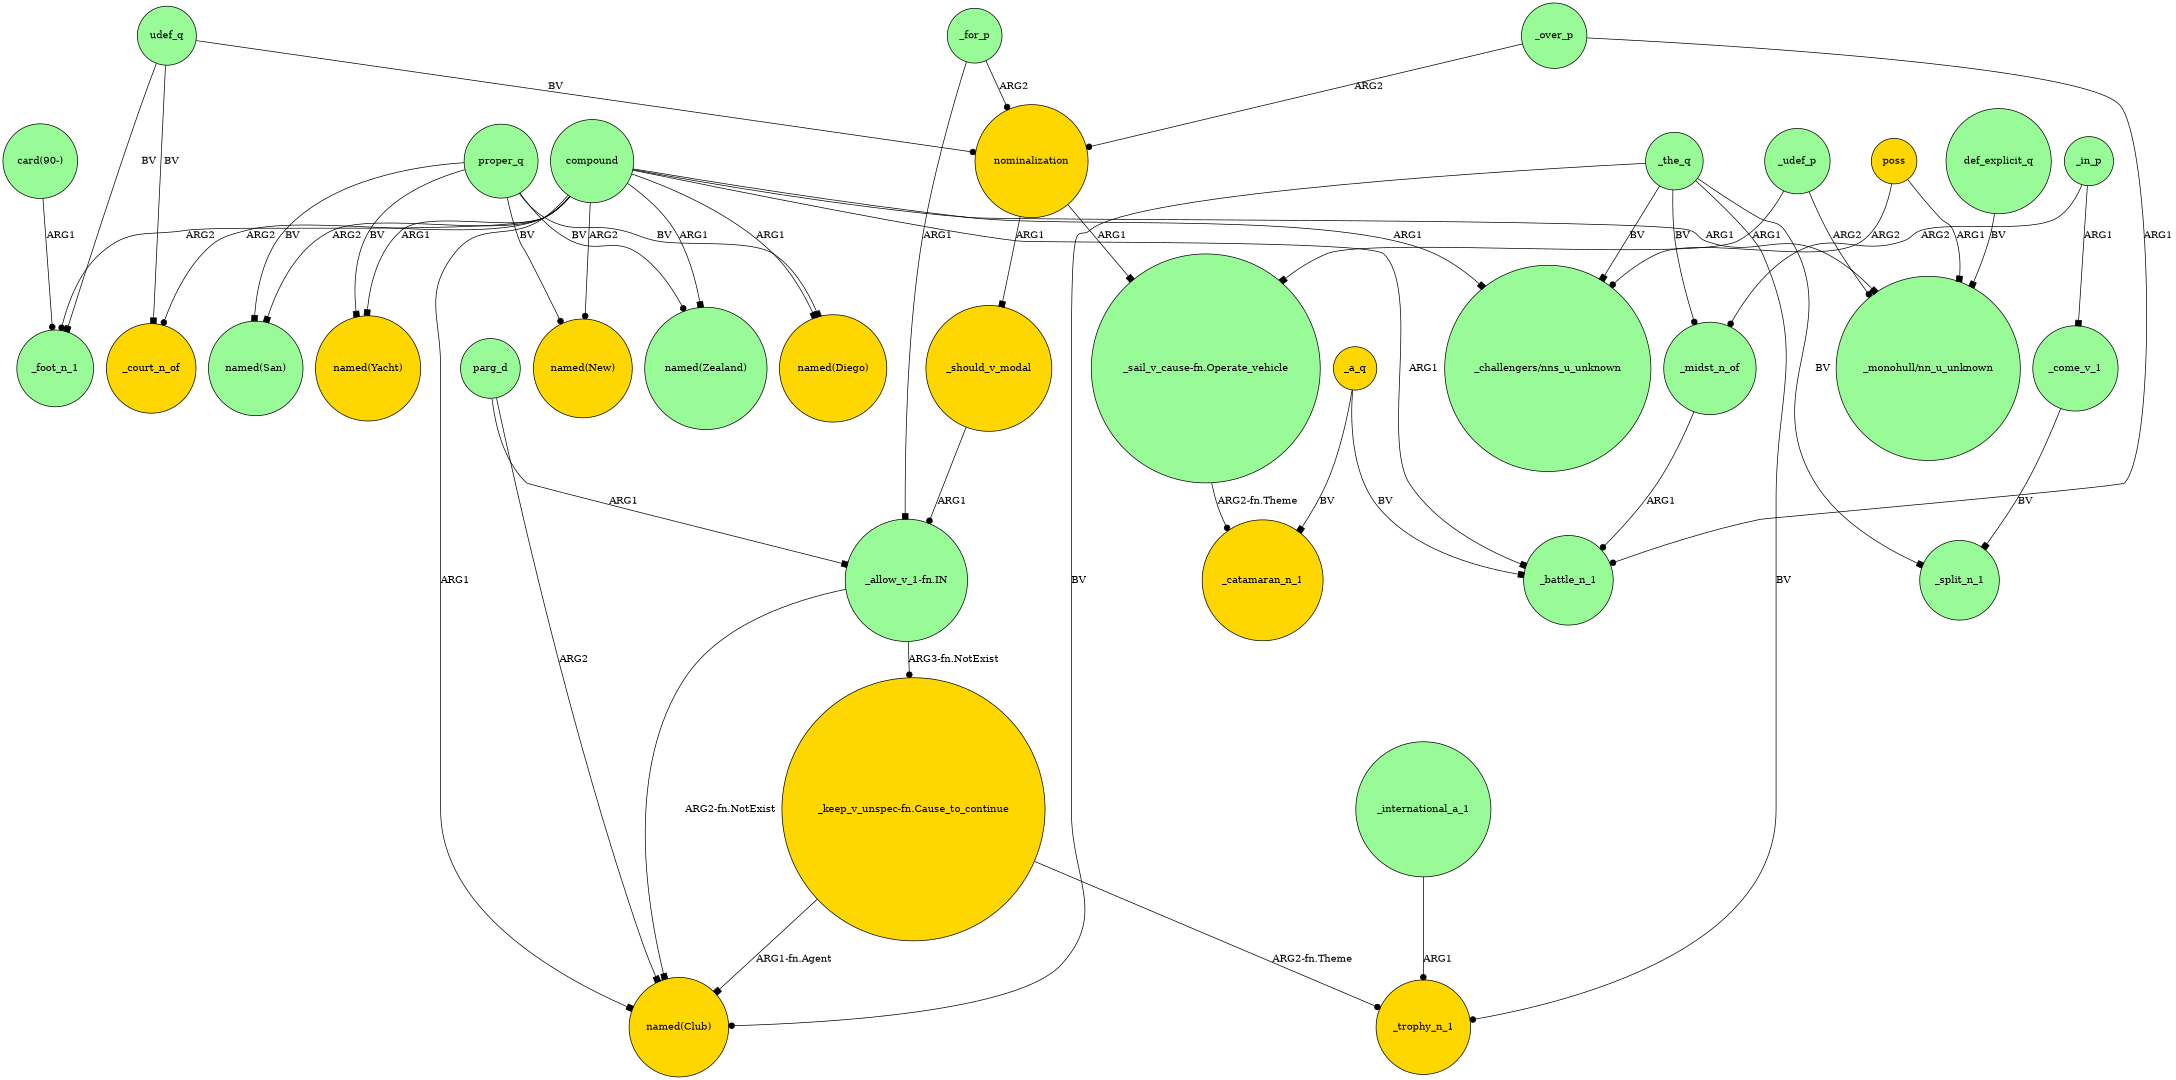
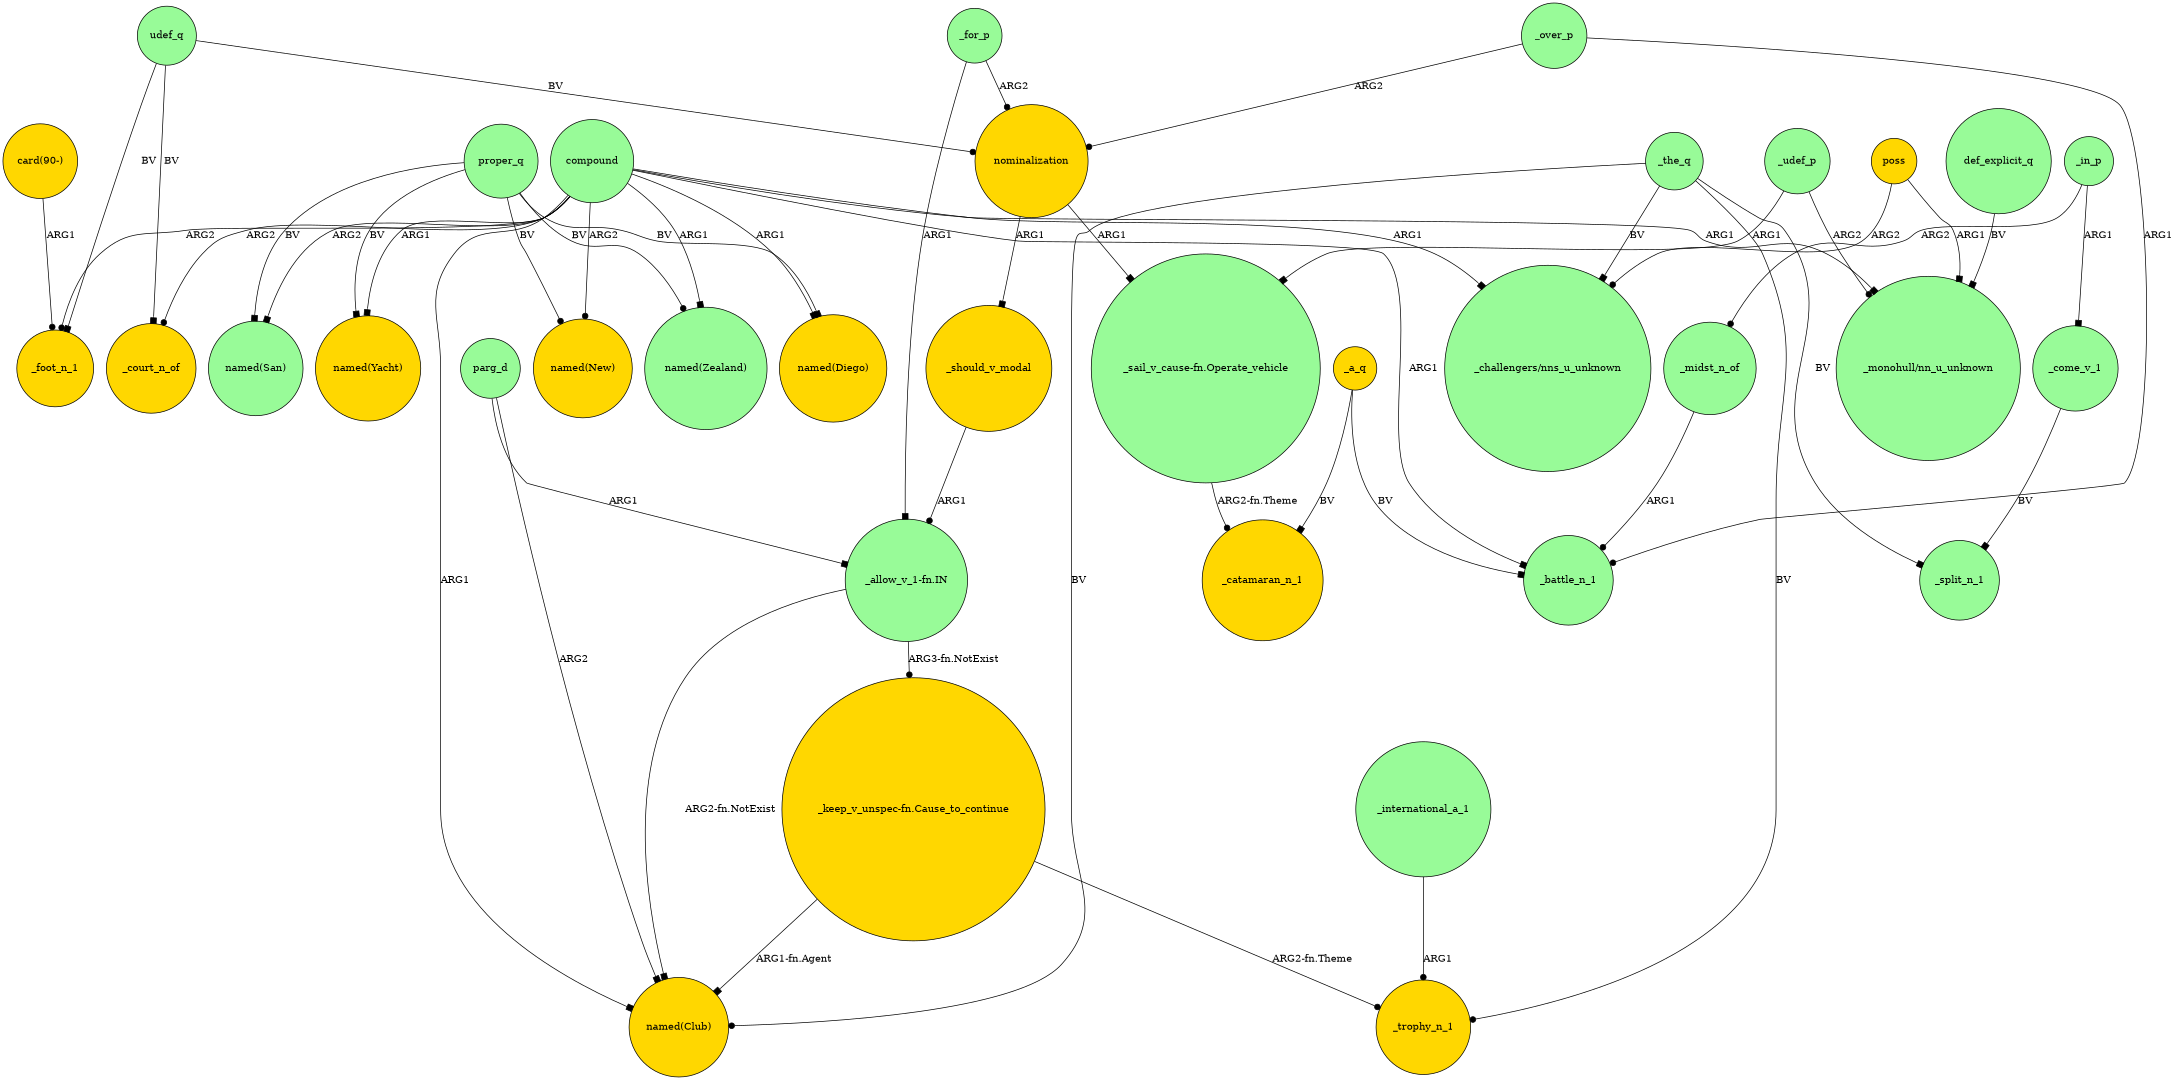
  digraph {
    node [fillcolor=palegreen shape=circle style=filled]
    edge [arrowhead=box]
    compound
-   _foot_n_1
+   _foot_n_1 [fillcolor=gold]
    "named(Diego)" [fillcolor=gold]
    "_monohull/nn_u_unknown"
    "named(New)" [fillcolor=gold]
    "_challengers/nns_u_unknown"
    "named(San)"
    "named(Yacht)" [fillcolor=gold]
    _court_n_of [fillcolor=gold]
    _battle_n_1
    "named(Club)" [fillcolor=gold]
    "named(Zealand)"
    proper_q
    n14 [label=_udef_p]
    "_sail_v_cause-fn.Operate_vehicle"
    _catamaran_n_1 [fillcolor=gold]
    _for_p
    "_allow_v_1-fn.IN"
    nominalization [fillcolor=gold]
    "_keep_v_unspec-fn.Cause_to_continue" [fillcolor=gold]
    _should_v_modal [fillcolor=gold]
    _trophy_n_1 [fillcolor=gold]
    _international_a_1
    udef_q
-   "card(90-)"
+   "card(90-)" [fillcolor=gold]
    _in_p
    _midst_n_of
    _come_v_1
    _split_n_1
    poss [fillcolor=gold]
    _the_q
    _over_p
    _a_q [fillcolor=gold]
    parg_d
    def_explicit_q
    compound -> _foot_n_1 [arrowhead=dot label=ARG2]
    compound -> "named(Diego)" [label=ARG1]
    compound -> "_monohull/nn_u_unknown" [label=ARG1]
    compound -> "named(New)" [arrowhead=dot label=ARG2]
    compound -> "_challengers/nns_u_unknown" [label=ARG1]
    compound -> "named(San)" [label=ARG2]
    compound -> "named(Yacht)" [label=ARG1]
    compound -> _court_n_of [arrowhead=dot label=ARG2]
    compound -> _battle_n_1 [label=ARG1]
    compound -> "named(Club)" [label=ARG1]
    compound -> "named(Zealand)" [label=ARG1]
    proper_q -> "named(Diego)" [label=BV]
    proper_q -> "named(New)" [arrowhead=dot label=BV]
    proper_q -> "named(San)" [label=BV]
    proper_q -> "named(Yacht)" [label=BV]
    proper_q -> "named(Zealand)" [arrowhead=dot label=BV]
    n14 -> "_monohull/nn_u_unknown" [arrowhead=dot label=ARG2]
    n14 -> "_sail_v_cause-fn.Operate_vehicle" [label=ARG1]
    "_sail_v_cause-fn.Operate_vehicle" -> _catamaran_n_1 [arrowhead=dot label="ARG2-fn.Theme"]
    _for_p -> "_allow_v_1-fn.IN" [label=ARG1]
    _for_p -> nominalization [arrowhead=dot label=ARG2]
    "_allow_v_1-fn.IN" -> "named(Club)" [label="ARG2-fn.NotExist"]
    "_allow_v_1-fn.IN" -> "_keep_v_unspec-fn.Cause_to_continue" [arrowhead=dot label="ARG3-fn.NotExist"]
    nominalization -> "_sail_v_cause-fn.Operate_vehicle" [label=ARG1]
    nominalization -> _should_v_modal [label=ARG1]
    "_keep_v_unspec-fn.Cause_to_continue" -> "named(Club)" [label="ARG1-fn.Agent"]
    "_keep_v_unspec-fn.Cause_to_continue" -> _trophy_n_1 [arrowhead=dot label="ARG2-fn.Theme"]
    _should_v_modal -> "_allow_v_1-fn.IN" [arrowhead=dot label=ARG1]
    _international_a_1 -> _trophy_n_1 [arrowhead=dot label=ARG1]
    udef_q -> _foot_n_1 [label=BV]
    udef_q -> _court_n_of [label=BV]
    udef_q -> nominalization [arrowhead=dot label=BV]
    "card(90-)" -> _foot_n_1 [arrowhead=dot label=ARG1]
    _in_p -> _midst_n_of [arrowhead=dot label=ARG2]
    _in_p -> _come_v_1 [label=ARG1]
    _midst_n_of -> _battle_n_1 [arrowhead=dot label=ARG1]
    _come_v_1 -> _split_n_1 [label=BV]
    poss -> "_monohull/nn_u_unknown" [label=ARG1]
    poss -> "_challengers/nns_u_unknown" [arrowhead=dot label=ARG2]
    _the_q -> "_challengers/nns_u_unknown" [label=BV]
    _the_q -> "named(Club)" [arrowhead=dot label=BV]
    _the_q -> _trophy_n_1 [arrowhead=dot label=BV]
-   _the_q -> _midst_n_of [arrowhead=dot label=BV]
    _the_q -> _split_n_1 [label=BV]
    _over_p -> _battle_n_1 [arrowhead=dot label=ARG1]
    _over_p -> nominalization [arrowhead=dot label=ARG2]
    _a_q -> _battle_n_1 [label=BV]
    _a_q -> _catamaran_n_1 [label=BV]
    parg_d -> "named(Club)" [label=ARG2]
    parg_d -> "_allow_v_1-fn.IN" [label=ARG1]
    def_explicit_q -> "_monohull/nn_u_unknown" [label=BV]
  }
